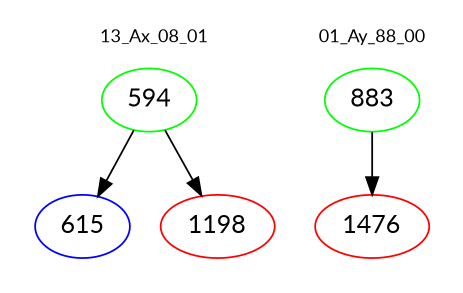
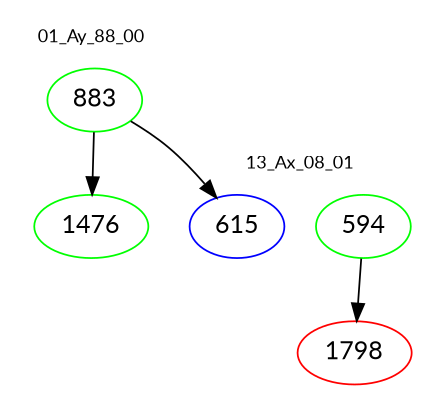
  digraph {
    fontname=Lato
    node [color=green fontname=Lato]
    edge [color=black fontname=Lato]
    n1 [label=594]
    n2 [color=blue label=615]
-   n3 [color=red label=1198]
+   n3 [color=red label=1798]
    n4 [label=883]
-   n5 [color=red label=1476]
+   n5 [label=1476]
    subgraph cluster_1 {
      color=white
      fontsize=10
      label="13_Ax_08_01"
      n1
      n2
      n3
    }
    subgraph cluster_2 {
      color=white
      fontsize=10
      label="01_Ay_88_00"
      n4
      n5
    }
-   n1 -> n2
+   n4 -> n2
    n1 -> n3
    n4 -> n5
  }
